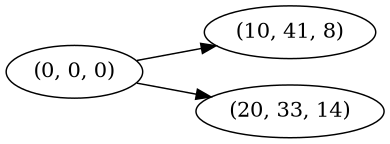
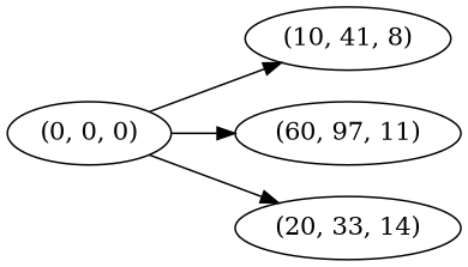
  digraph {
    rankdir=LR
    "(0, 0, 0)"
    "(10, 41, 8)"
+   "(60, 97, 11)"
    "(20, 33, 14)"
    "(0, 0, 0)" -> "(10, 41, 8)"
+   "(0, 0, 0)" -> "(60, 97, 11)"
    "(0, 0, 0)" -> "(20, 33, 14)"
  }
